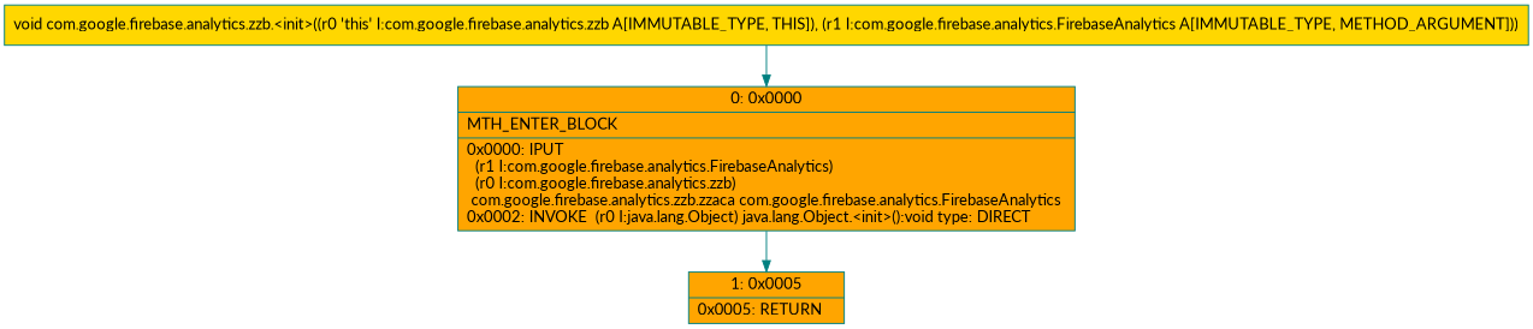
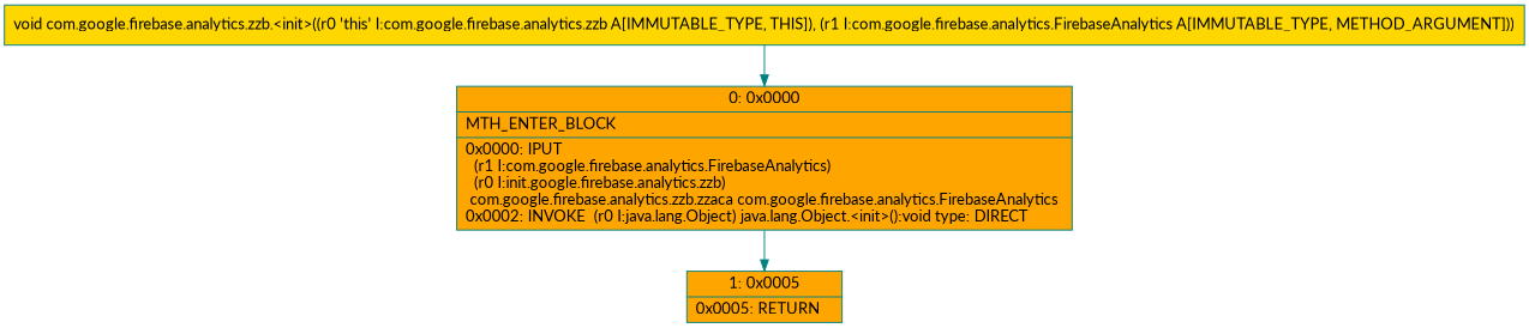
  digraph {
    fontname=Lato
    node [shape=record style=filled fillcolor=orange color=teal fontname=Lato]
    edge [color=teal fontname=Lato]
-   n1 [label="{0\:\ 0x0000|MTH_ENTER_BLOCK\l|0x0000: IPUT  \l  (r1 I:com.google.firebase.analytics.FirebaseAnalytics)\l  (r0 I:com.google.firebase.analytics.zzb)\l com.google.firebase.analytics.zzb.zzaca com.google.firebase.analytics.FirebaseAnalytics \l0x0002: INVOKE  (r0 I:java.lang.Object) java.lang.Object.\<init\>():void type: DIRECT \l}"]
+   n1 [label="{0\:\ 0x0000|MTH_ENTER_BLOCK\l|0x0000: IPUT  \l  (r1 I:com.google.firebase.analytics.FirebaseAnalytics)\l  (r0 I:init.google.firebase.analytics.zzb)\l com.google.firebase.analytics.zzb.zzaca com.google.firebase.analytics.FirebaseAnalytics \l0x0002: INVOKE  (r0 I:java.lang.Object) java.lang.Object.\<init\>():void type: DIRECT \l}"]
    n2 [label="{1\:\ 0x0005|0x0005: RETURN   \l}"]
    n3 [label="{void com.google.firebase.analytics.zzb.\<init\>((r0 'this' I:com.google.firebase.analytics.zzb A[IMMUTABLE_TYPE, THIS]), (r1 I:com.google.firebase.analytics.FirebaseAnalytics A[IMMUTABLE_TYPE, METHOD_ARGUMENT])) }" fillcolor=gold]
    n1 -> n2
    n3 -> n1
  }
